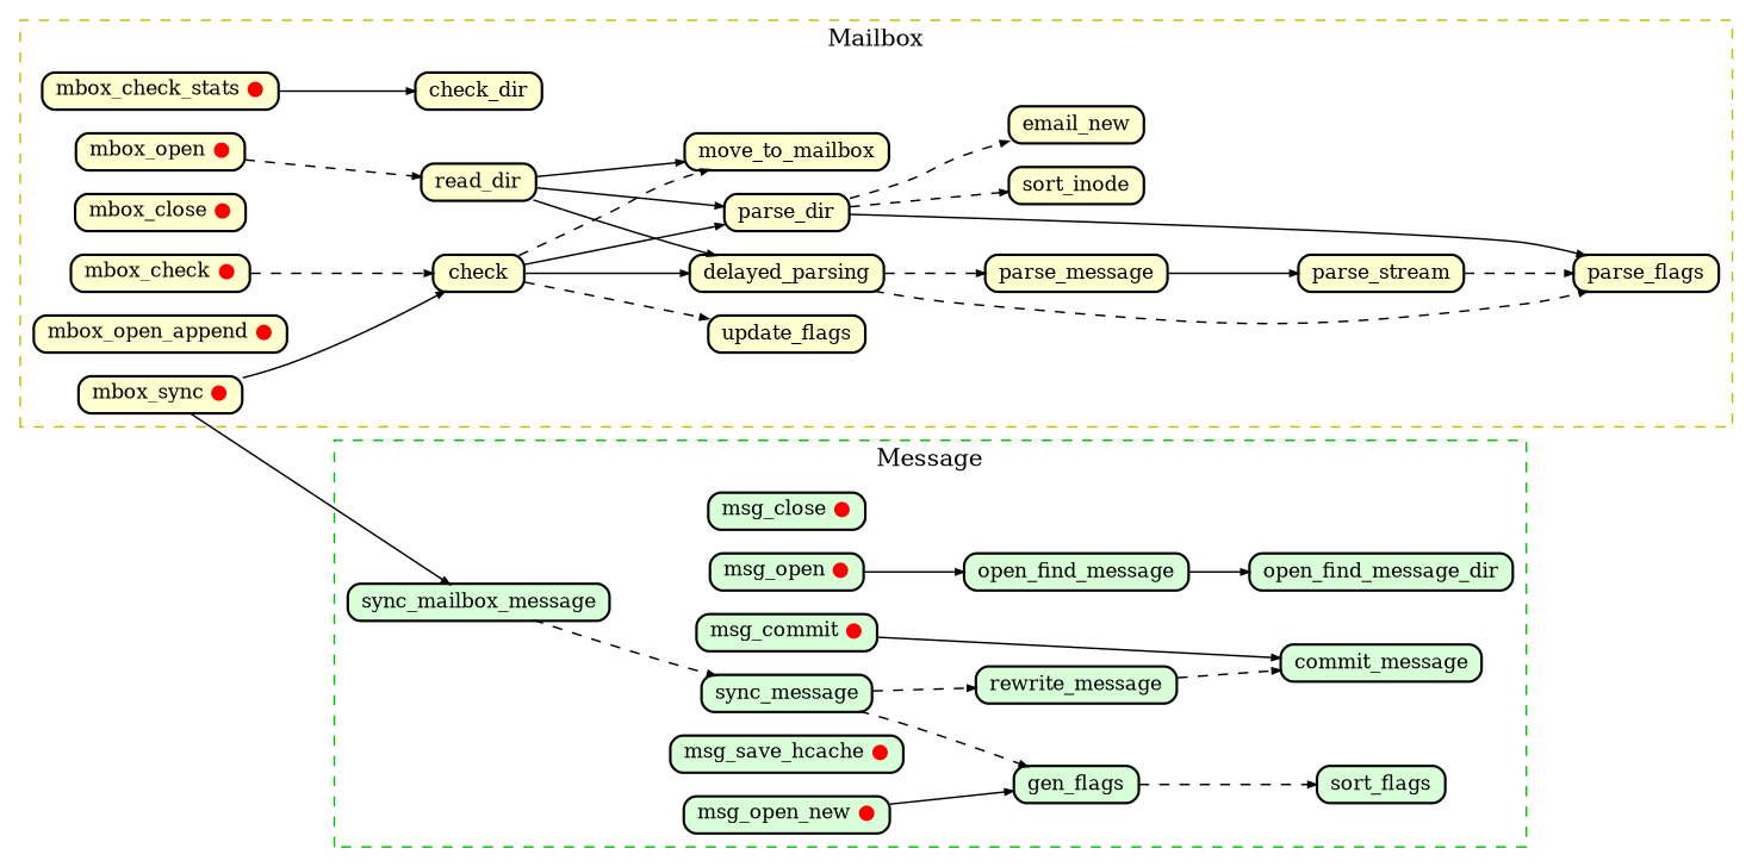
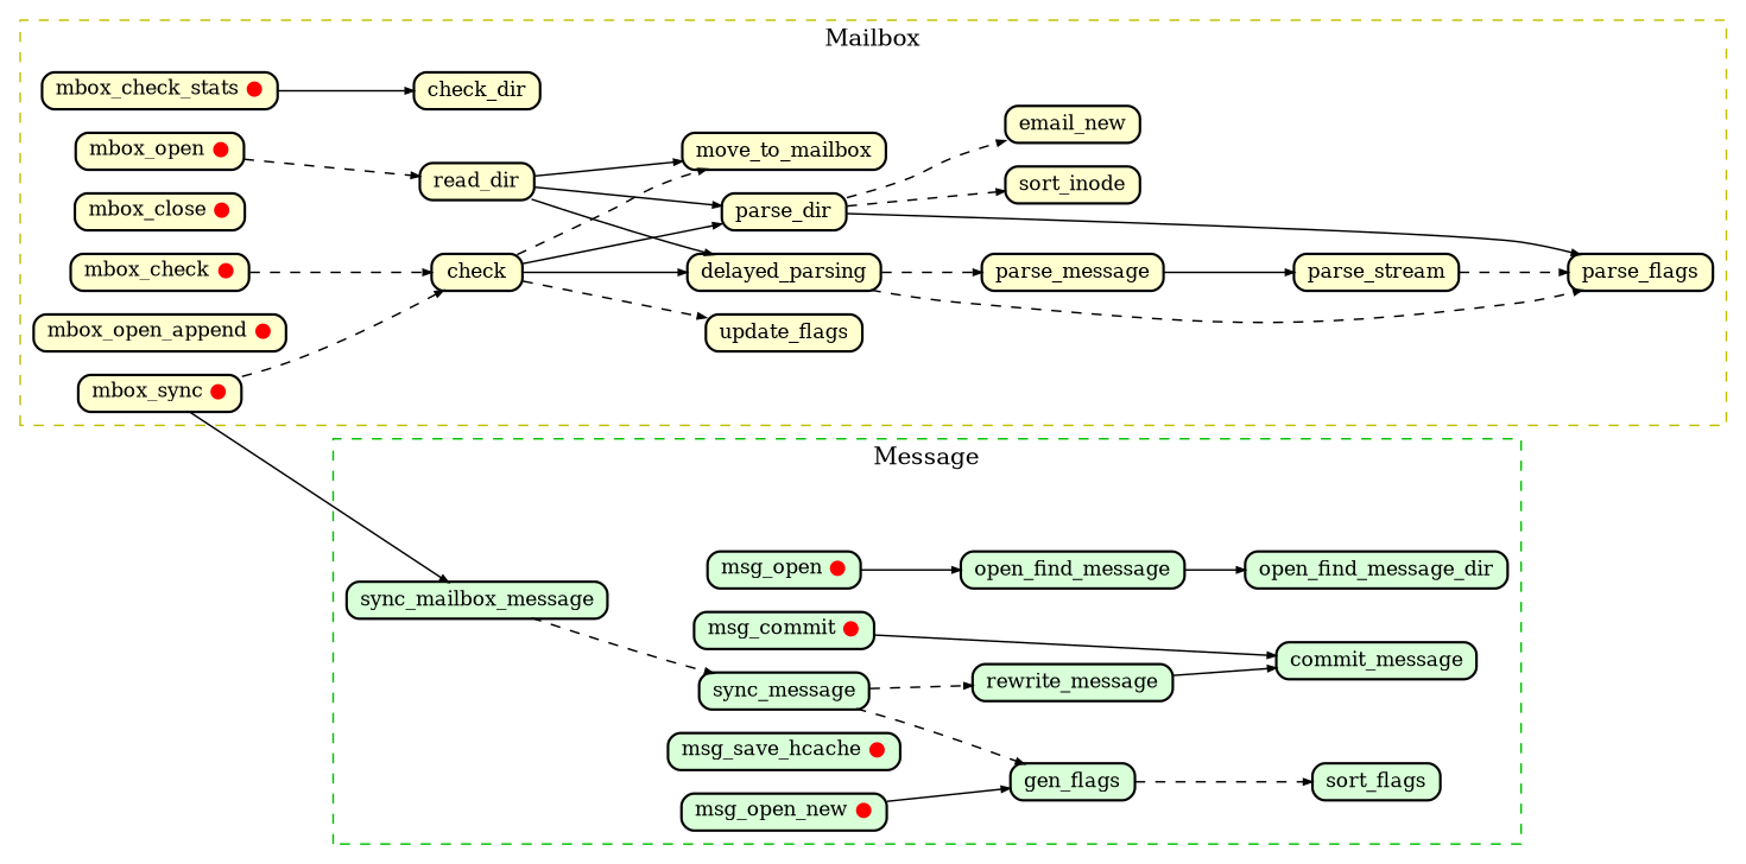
  digraph {
    compound=true
    nodesep=0.2
    rankdir=LR
    ranksep=0.5
    node [color=black fillcolor="#ffffd0" fontsize=12 penwidth=1.5 shape=Mrecord style=filled]
    edge [arrowsize=0.5 penwidth=1.0 style=bold]
-   n1 [fillcolor="#d8ffd8" height=0.2 label=<msg_close <font color="red">●</font>>]
    n2 [fillcolor="#d8ffd8" height=0.2 label=<msg_commit <font color="red">●</font>>]
    n3 [fillcolor="#d8ffd8" height=0.2 label=<msg_open <font color="red">●</font>>]
    n4 [fillcolor="#d8ffd8" height=0.2 label=<msg_open_new <font color="red">●</font>>]
    n5 [fillcolor="#d8ffd8" height=0.2 label=<msg_save_hcache <font color="red">●</font>>]
    n6 [fillcolor="#d8ffd8" height=0.2 label=<commit_message>]
    n7 [fillcolor="#d8ffd8" height=0.2 label=<gen_flags>]
    n8 [fillcolor="#d8ffd8" height=0.2 label=<open_find_message>]
    n9 [fillcolor="#d8ffd8" height=0.2 label=<open_find_message_dir>]
    n10 [fillcolor="#d8ffd8" height=0.2 label=<rewrite_message>]
    n11 [fillcolor="#d8ffd8" height=0.2 label=<sort_flags>]
    n12 [fillcolor="#d8ffd8" height=0.2 label=<sync_mailbox_message>]
    n13 [fillcolor="#d8ffd8" height=0.2 label=<sync_message>]
    n14 [height=0.2 label=<mbox_check <font color="red">●</font>>]
    n15 [height=0.2 label=<mbox_check_stats <font color="red">●</font>>]
    n16 [height=0.2 label=<mbox_close <font color="red">●</font>>]
    n17 [height=0.2 label=<mbox_open <font color="red">●</font>>]
    n18 [height=0.2 label=<mbox_open_append <font color="red">●</font>>]
    n19 [height=0.2 label=<mbox_sync <font color="red">●</font>>]
    n20 [height=0.2 label=<check>]
    n21 [height=0.2 label=<check_dir>]
    n22 [height=0.2 label=<delayed_parsing>]
    n23 [height=0.2 label=<email_new>]
    n24 [height=0.2 label=<move_to_mailbox>]
    n25 [height=0.2 label=<parse_dir>]
    n26 [height=0.2 label=<parse_flags>]
    n27 [height=0.2 label=<parse_message>]
    n28 [height=0.2 label=<parse_stream>]
    n29 [height=0.2 label=<read_dir>]
    n30 [height=0.2 label=<sort_inode>]
    n31 [height=0.2 label=<update_flags>]
    subgraph cluster_1 {
      color="#00c000"
      fillcolor=white
      fontcolor=black
      label=Message
      style=dashed
      n6
      n7
      n8
      n9
      n10
      n11
      n12
      n13
      subgraph sub_2 {
        color="#00c000"
        fillcolor=white
        fontcolor=black
        label=Message
        rank=same
        style=dashed
-       n1
        n2
        n3
        n4
        n5
      }
    }
    subgraph cluster_3 {
      color="#c0c000"
      fillcolor=white
      fontcolor=black
      label=Mailbox
      style=dashed
      n20
      n21
      n22
      n23
      n24
      n25
      n26
      n27
      n28
      n29
      n30
      n31
      subgraph sub_4 {
        color="#c0c000"
        fillcolor=white
        fontcolor=black
        label=Mailbox
        rank=same
        style=dashed
        n14
        n15
        n16
        n17
        n18
        n19
      }
    }
    n2 -> n6
    n3 -> n8
    n4 -> n7
    n7 -> n11 [style=dashed]
    n8 -> n9
-   n10 -> n6 [style=dashed]
+   n10 -> n6
    n12 -> n13 [style=dashed]
    n13 -> n7 [style=dashed]
    n13 -> n10 [style=dashed]
    n14 -> n20 [style=dashed]
    n15 -> n21
    n17 -> n29 [style=dashed]
    n19 -> n12
-   n19 -> n20
+   n19 -> n20 [style=dashed]
    n20 -> n22
    n20 -> n24 [style=dashed]
    n20 -> n25
    n20 -> n31 [style=dashed]
    n22 -> n26 [style=dashed]
    n22 -> n27 [style=dashed]
    n25 -> n23 [style=dashed]
    n25 -> n26
    n25 -> n30 [style=dashed]
    n27 -> n28
    n28 -> n26 [style=dashed]
    n29 -> n22
    n29 -> n24
    n29 -> n25
  }
